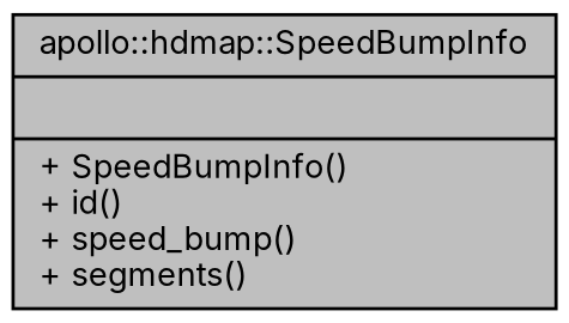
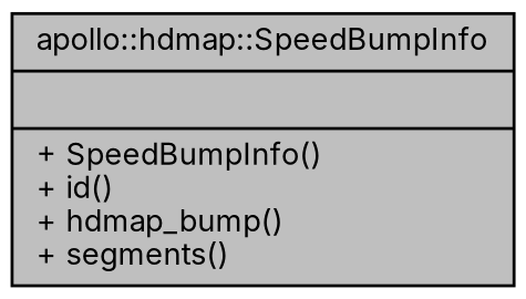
  digraph {
    fontname=Inter
-   n1 [color=black fillcolor=grey75 fontcolor=black fontname=Inter fontsize=10 height=0.2 label="{apollo::hdmap::SpeedBumpInfo\n||+ SpeedBumpInfo()\l+ id()\l+ speed_bump()\l+ segments()\l}" shape=record style=filled width=0.4]
+   n1 [color=black fillcolor=grey75 fontcolor=black fontname=Inter fontsize=10 height=0.2 label="{apollo::hdmap::SpeedBumpInfo\n||+ SpeedBumpInfo()\l+ id()\l+ hdmap_bump()\l+ segments()\l}" shape=record style=filled width=0.4]
  }
